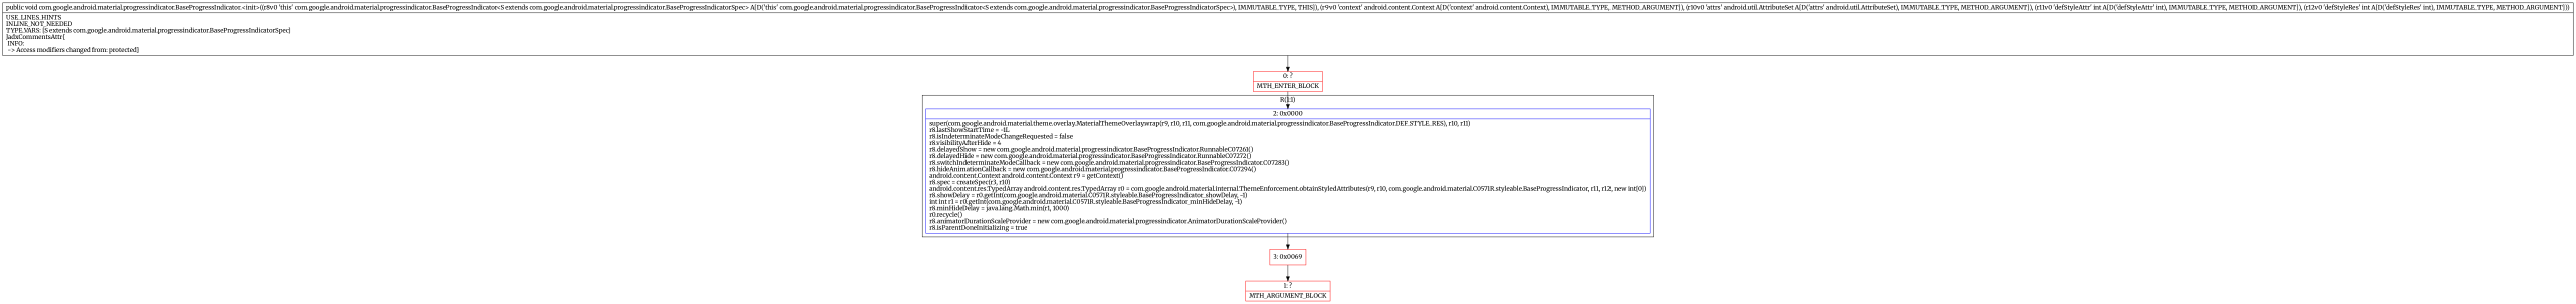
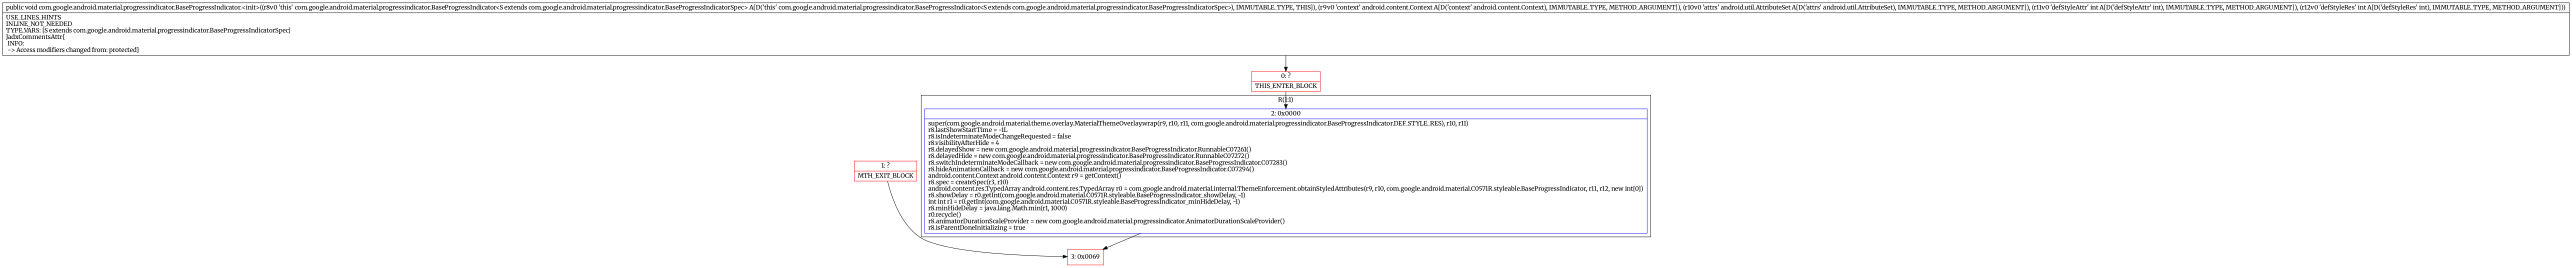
  digraph {
    fontname=Merriweather
    node [color=red fontname=Merriweather shape=record]
    edge [fontname=Merriweather]
    n1 [color=blue label="{2\:\ 0x0000|super(com.google.android.material.theme.overlay.MaterialThemeOverlay.wrap(r9, r10, r11, com.google.android.material.progressindicator.BaseProgressIndicator.DEF_STYLE_RES), r10, r11)\lr8.lastShowStartTime = \-1L\lr8.isIndeterminateModeChangeRequested = false\lr8.visibilityAfterHide = 4\lr8.delayedShow = new com.google.android.material.progressindicator.BaseProgressIndicator.RunnableC07261()\lr8.delayedHide = new com.google.android.material.progressindicator.BaseProgressIndicator.RunnableC07272()\lr8.switchIndeterminateModeCallback = new com.google.android.material.progressindicator.BaseProgressIndicator.C07283()\lr8.hideAnimationCallback = new com.google.android.material.progressindicator.BaseProgressIndicator.C07294()\landroid.content.Context android.content.Context r9 = getContext()\lr8.spec = createSpec(r3, r10)\landroid.content.res.TypedArray android.content.res.TypedArray r0 = com.google.android.material.internal.ThemeEnforcement.obtainStyledAttributes(r9, r10, com.google.android.material.C0571R.styleable.BaseProgressIndicator, r11, r12, new int[0])\lr8.showDelay = r0.getInt(com.google.android.material.C0571R.styleable.BaseProgressIndicator_showDelay, \-1)\lint int r1 = r0.getInt(com.google.android.material.C0571R.styleable.BaseProgressIndicator_minHideDelay, \-1)\lr8.minHideDelay = java.lang.Math.min(r1, 1000)\lr0.recycle()\lr8.animatorDurationScaleProvider = new com.google.android.material.progressindicator.AnimatorDurationScaleProvider()\lr8.isParentDoneInitializing = true\l}"]
    n2 [label="{3\:\ 0x0069}"]
-   n3 [label="{1\:\ ?|MTH_ARGUMENT_BLOCK\l}"]
-   n4 [label="{0\:\ ?|MTH_ENTER_BLOCK\l}"]
+   n3 [label="{1\:\ ?|MTH_EXIT_BLOCK\l}"]
+   n4 [label="{0\:\ ?|THIS_ENTER_BLOCK\l}"]
    n5 [label="{public void com.google.android.material.progressindicator.BaseProgressIndicator.\<init\>((r8v0 'this' com.google.android.material.progressindicator.BaseProgressIndicator\<S extends com.google.android.material.progressindicator.BaseProgressIndicatorSpec\> A[D('this' com.google.android.material.progressindicator.BaseProgressIndicator\<S extends com.google.android.material.progressindicator.BaseProgressIndicatorSpec\>), IMMUTABLE_TYPE, THIS]), (r9v0 'context' android.content.Context A[D('context' android.content.Context), IMMUTABLE_TYPE, METHOD_ARGUMENT]), (r10v0 'attrs' android.util.AttributeSet A[D('attrs' android.util.AttributeSet), IMMUTABLE_TYPE, METHOD_ARGUMENT]), (r11v0 'defStyleAttr' int A[D('defStyleAttr' int), IMMUTABLE_TYPE, METHOD_ARGUMENT]), (r12v0 'defStyleRes' int A[D('defStyleRes' int), IMMUTABLE_TYPE, METHOD_ARGUMENT]))  | USE_LINES_HINTS\lINLINE_NOT_NEEDED\lTYPE_VARS: [S extends com.google.android.material.progressindicator.BaseProgressIndicatorSpec]\lJadxCommentsAttr\{\l INFO: \l \-\> Access modifiers changed from: protected\}\l}" color=""]
    subgraph cluster_1 {
      label="R(1:1)"
      n1
    }
    n1 -> n2
-   n2 -> n3
+   n3 -> n2
    n4 -> n1
    n5 -> n4
  }
